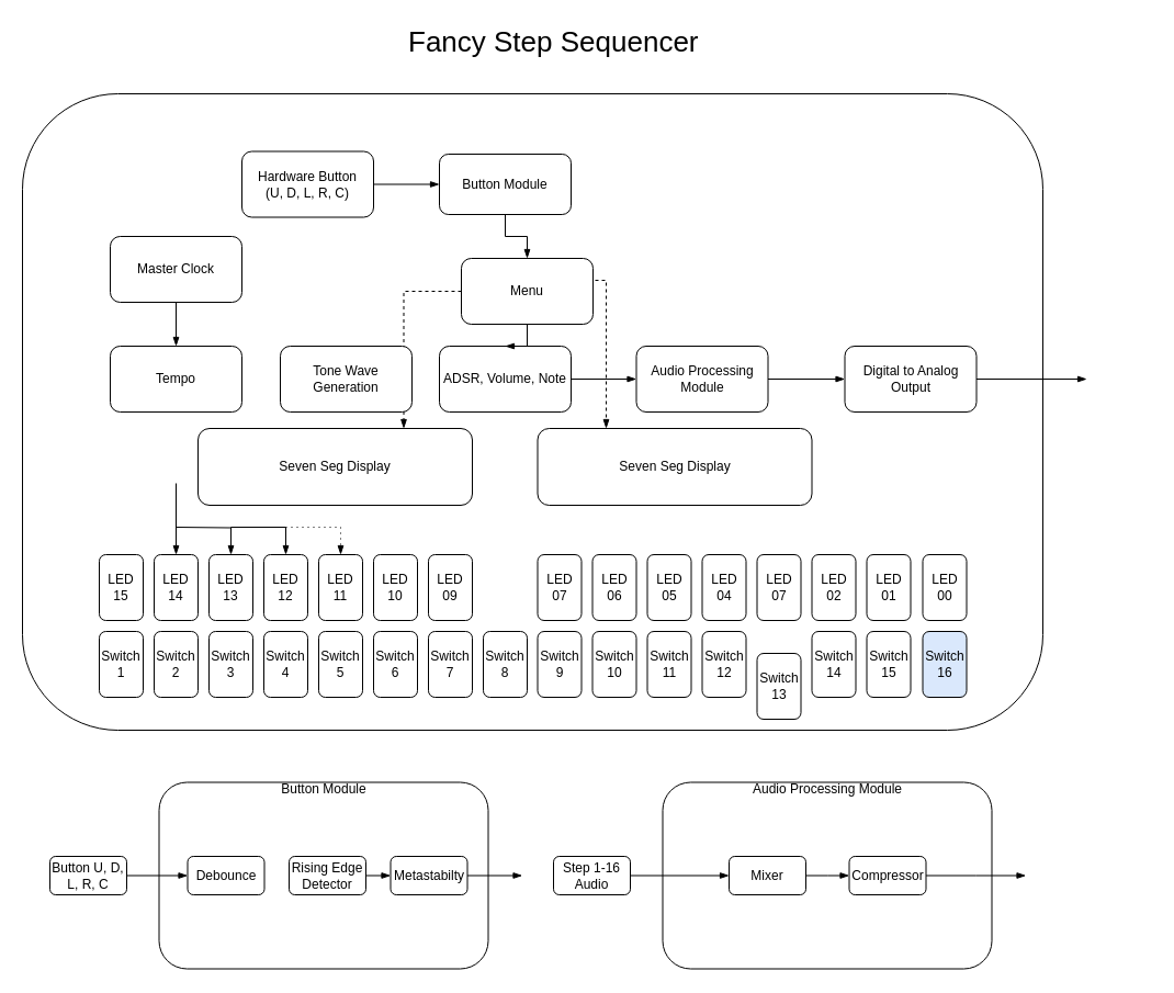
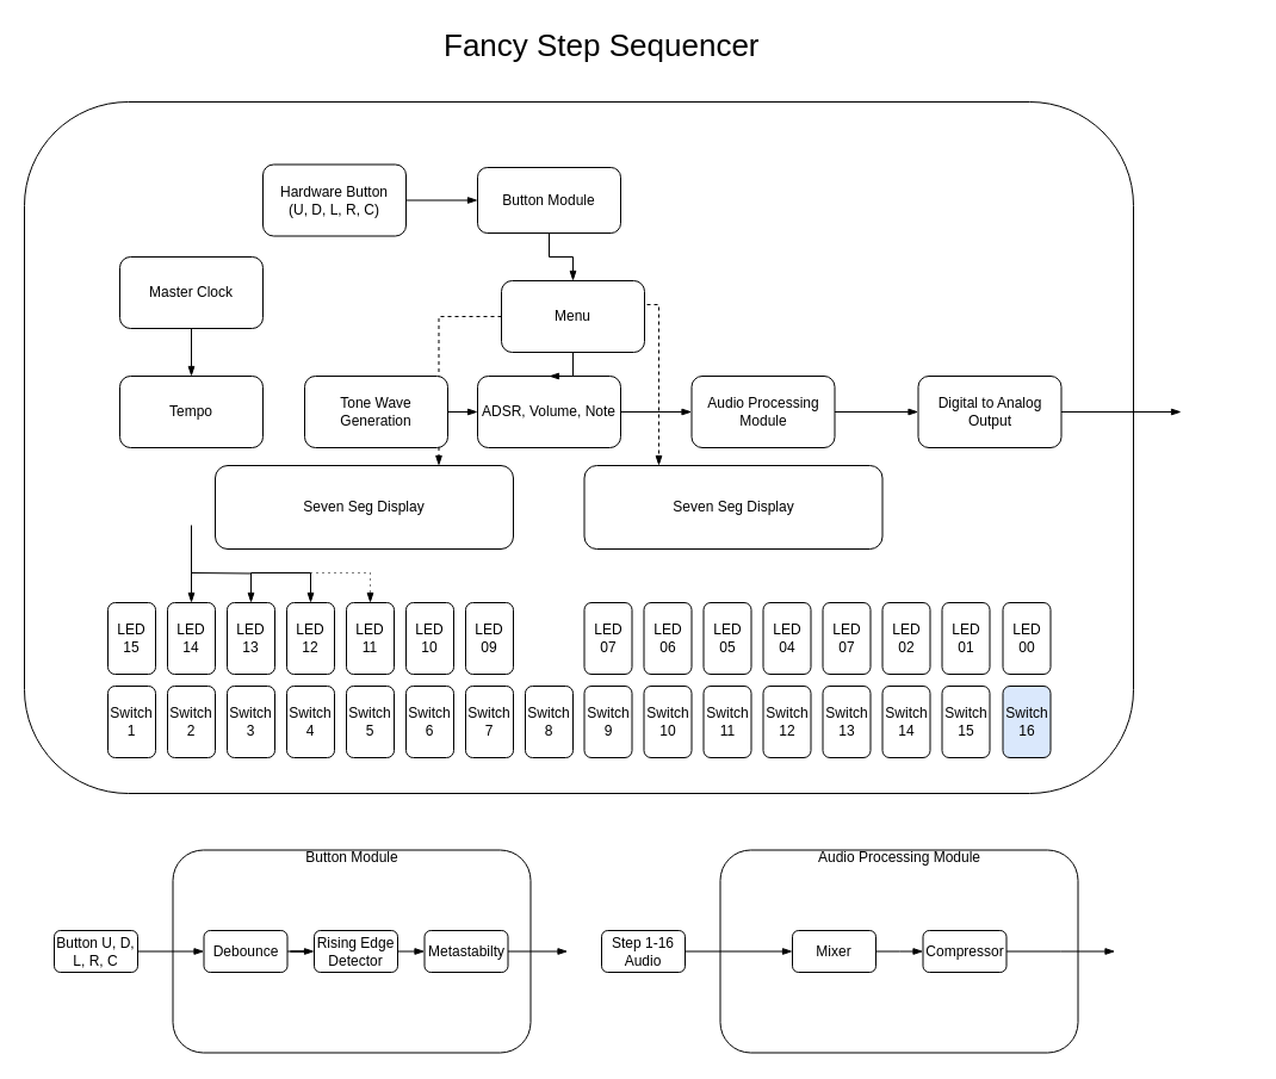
  <mxCell id="0" />
  <mxCell id="1" parent="0" />
  <mxCell id="2" style="edgeStyle=orthogonalEdgeStyle;rounded=0;orthogonalLoop=1;jettySize=auto;html=1;exitX=0;exitY=0.5;exitDx=0;exitDy=0;entryX=1;entryY=0.5;entryDx=0;entryDy=0;startArrow=none;startFill=0;endArrow=none;endFill=0;" parent="1" source="3" target="62" edge="1"><mxGeometry relative="1" as="geometry" /></mxCell>
  <mxCell id="3" value="&lt;div style=&quot;text-align: left&quot;&gt;&lt;span&gt;Button Module&lt;/span&gt;&lt;/div&gt;&lt;div style=&quot;text-align: left&quot;&gt;&lt;span&gt;&lt;br&gt;&lt;/span&gt;&lt;/div&gt;&lt;div style=&quot;text-align: left&quot;&gt;&lt;span&gt;&lt;br&gt;&lt;/span&gt;&lt;/div&gt;&lt;div style=&quot;text-align: left&quot;&gt;&lt;span&gt;&lt;br&gt;&lt;/span&gt;&lt;/div&gt;&lt;div style=&quot;text-align: left&quot;&gt;&lt;span&gt;&lt;br&gt;&lt;/span&gt;&lt;/div&gt;&lt;div style=&quot;text-align: left&quot;&gt;&lt;span&gt;&lt;br&gt;&lt;/span&gt;&lt;/div&gt;&lt;div style=&quot;text-align: left&quot;&gt;&lt;span&gt;&lt;br&gt;&lt;/span&gt;&lt;/div&gt;&lt;div style=&quot;text-align: left&quot;&gt;&lt;span&gt;&lt;br&gt;&lt;/span&gt;&lt;/div&gt;&lt;div style=&quot;text-align: left&quot;&gt;&lt;span&gt;&lt;br&gt;&lt;/span&gt;&lt;/div&gt;&lt;div style=&quot;text-align: left&quot;&gt;&lt;span&gt;&lt;br&gt;&lt;/span&gt;&lt;/div&gt;&lt;div style=&quot;text-align: left&quot;&gt;&lt;span&gt;&lt;br&gt;&lt;/span&gt;&lt;/div&gt;&lt;div style=&quot;text-align: left&quot;&gt;&lt;span&gt;&lt;br&gt;&lt;/span&gt;&lt;/div&gt;" style="rounded=1;whiteSpace=wrap;html=1;" parent="1" vertex="1"><mxGeometry x="144.5" y="712.5" width="300" height="170" as="geometry" /></mxCell>
  <mxCell id="4" value="" style="rounded=1;whiteSpace=wrap;html=1;editable=0;movable=1;" parent="1" vertex="1"><mxGeometry x="20" y="85" width="930" height="580" as="geometry" /></mxCell>
  <mxCell id="5" style="edgeStyle=orthogonalEdgeStyle;rounded=0;orthogonalLoop=1;jettySize=auto;html=1;exitX=0;exitY=0.5;exitDx=0;exitDy=0;entryX=0.75;entryY=0;entryDx=0;entryDy=0;dashed=1;endArrow=blockThin;endFill=1;" parent="1" source="19" target="20" edge="1"><mxGeometry relative="1" as="geometry" /></mxCell>
  <mxCell id="6" style="edgeStyle=orthogonalEdgeStyle;rounded=0;orthogonalLoop=1;jettySize=auto;html=1;exitX=1;exitY=0.5;exitDx=0;exitDy=0;entryX=0.25;entryY=0;entryDx=0;entryDy=0;endArrow=blockThin;endFill=1;dashed=1;" parent="1" source="19" target="56" edge="1"><mxGeometry relative="1" as="geometry"><Array as="points"><mxPoint x="552" y="255" /></Array></mxGeometry></mxCell>
  <mxCell id="7" value="&lt;font style=&quot;font-size: 26px&quot;&gt;Fancy Step Sequencer&lt;/font&gt;" style="text;html=1;resizable=0;points=[];autosize=1;align=left;verticalAlign=top;spacingTop=-4;" parent="1" vertex="1"><mxGeometry x="370" y="20" width="280" height="20" as="geometry" /></mxCell>
  <mxCell id="8" value="" style="edgeStyle=orthogonalEdgeStyle;rounded=0;orthogonalLoop=1;jettySize=auto;html=1;endArrow=blockThin;endFill=1;" parent="1" source="9" target="10" edge="1"><mxGeometry relative="1" as="geometry" /></mxCell>
  <mxCell id="9" value="Master Clock" style="rounded=1;whiteSpace=wrap;html=1;" parent="1" vertex="1"><mxGeometry x="100" y="215" width="120" height="60" as="geometry" /></mxCell>
  <mxCell id="10" value="Tempo&lt;br&gt;" style="rounded=1;whiteSpace=wrap;html=1;" parent="1" vertex="1"><mxGeometry x="100" y="315" width="120" height="60" as="geometry" /></mxCell>
  <mxCell id="11" value="Switch 1" style="rounded=1;whiteSpace=wrap;html=1;" parent="1" vertex="1"><mxGeometry x="90" y="575" width="40" height="60" as="geometry" /></mxCell>
+ <mxCell id="12" value="" style="edgeStyle=orthogonalEdgeStyle;rounded=0;orthogonalLoop=1;jettySize=auto;html=1;endArrow=blockThin;endFill=1;" parent="1" source="13" target="15" edge="1"><mxGeometry relative="1" as="geometry" /></mxCell>
  <mxCell id="13" value="Tone Wave Generation" style="rounded=1;whiteSpace=wrap;html=1;" parent="1" vertex="1"><mxGeometry x="255" y="315" width="120" height="60" as="geometry" /></mxCell>
  <mxCell id="14" value="" style="edgeStyle=orthogonalEdgeStyle;rounded=0;orthogonalLoop=1;jettySize=auto;html=1;endArrow=blockThin;endFill=1;" parent="1" source="15" target="17" edge="1"><mxGeometry relative="1" as="geometry" /></mxCell>
  <mxCell id="15" value="ADSR, Volume, Note" style="rounded=1;whiteSpace=wrap;html=1;" parent="1" vertex="1"><mxGeometry x="400" y="315" width="120" height="60" as="geometry" /></mxCell>
  <mxCell id="16" style="edgeStyle=orthogonalEdgeStyle;rounded=0;orthogonalLoop=1;jettySize=auto;html=1;exitX=1;exitY=0.5;exitDx=0;exitDy=0;entryX=0;entryY=0.5;entryDx=0;entryDy=0;startArrow=none;startFill=0;endArrow=blockThin;endFill=1;" parent="1" source="17" target="68" edge="1"><mxGeometry relative="1" as="geometry" /></mxCell>
  <mxCell id="17" value="Audio Processing Module" style="rounded=1;whiteSpace=wrap;html=1;" parent="1" vertex="1"><mxGeometry x="579.5" y="315" width="120" height="60" as="geometry" /></mxCell>
  <mxCell id="18" value="" style="edgeStyle=orthogonalEdgeStyle;rounded=0;orthogonalLoop=1;jettySize=auto;html=1;endArrow=blockThin;endFill=1;" parent="1" source="19" target="15" edge="1"><mxGeometry relative="1" as="geometry" /></mxCell>
  <mxCell id="19" value="Menu" style="rounded=1;whiteSpace=wrap;html=1;" parent="1" vertex="1"><mxGeometry x="420" y="235" width="120" height="60" as="geometry" /></mxCell>
  <mxCell id="20" value="Seven Seg Display" style="rounded=1;whiteSpace=wrap;html=1;" parent="1" vertex="1"><mxGeometry x="180" y="390" width="250" height="70" as="geometry" /></mxCell>
  <mxCell id="21" value="" style="edgeStyle=orthogonalEdgeStyle;rounded=0;orthogonalLoop=1;jettySize=auto;html=1;startArrow=none;startFill=0;endArrow=blockThin;endFill=1;entryX=0;entryY=0.5;entryDx=0;entryDy=0;" parent="1" source="22" target="24" edge="1"><mxGeometry relative="1" as="geometry" /></mxCell>
  <mxCell id="22" value="Hardware Button &lt;br&gt;(U, D, L, R, C)" style="rounded=1;whiteSpace=wrap;html=1;" parent="1" vertex="1"><mxGeometry x="220" y="137.5" width="120" height="60" as="geometry" /></mxCell>
  <mxCell id="23" style="edgeStyle=orthogonalEdgeStyle;rounded=0;orthogonalLoop=1;jettySize=auto;html=1;exitX=0.5;exitY=1;exitDx=0;exitDy=0;entryX=0.5;entryY=0;entryDx=0;entryDy=0;startArrow=none;startFill=0;endArrow=blockThin;endFill=1;" parent="1" source="24" target="19" edge="1"><mxGeometry relative="1" as="geometry" /></mxCell>
  <mxCell id="24" value="Button Module" style="rounded=1;whiteSpace=wrap;html=1;" parent="1" vertex="1"><mxGeometry x="400" y="140" width="120" height="55" as="geometry" /></mxCell>
  <mxCell id="25" value="" style="shape=image;html=1;verticalAlign=top;verticalLabelPosition=bottom;labelBackgroundColor=#ffffff;imageAspect=0;aspect=fixed;image=https://cdn4.iconfinder.com/data/icons/geomicons/32/672411-speaker-volume-128.png" parent="1" vertex="1"><mxGeometry x="990" y="316" width="58" height="58" as="geometry" /></mxCell>
  <mxCell id="26" value="Switch 2" style="rounded=1;whiteSpace=wrap;html=1;" parent="1" vertex="1"><mxGeometry x="140" y="575" width="40" height="60" as="geometry" /></mxCell>
  <mxCell id="27" value="Switch 3" style="rounded=1;whiteSpace=wrap;html=1;" parent="1" vertex="1"><mxGeometry x="190" y="575" width="40" height="60" as="geometry" /></mxCell>
  <mxCell id="28" value="Switch 4" style="rounded=1;whiteSpace=wrap;html=1;" parent="1" vertex="1"><mxGeometry x="240" y="575" width="40" height="60" as="geometry" /></mxCell>
  <mxCell id="29" value="Switch 5" style="rounded=1;whiteSpace=wrap;html=1;" parent="1" vertex="1"><mxGeometry x="290" y="575" width="40" height="60" as="geometry" /></mxCell>
  <mxCell id="30" value="Switch 6" style="rounded=1;whiteSpace=wrap;html=1;" parent="1" vertex="1"><mxGeometry x="340" y="575" width="40" height="60" as="geometry" /></mxCell>
  <mxCell id="31" value="Switch 7" style="rounded=1;whiteSpace=wrap;html=1;" parent="1" vertex="1"><mxGeometry x="390" y="575" width="40" height="60" as="geometry" /></mxCell>
  <mxCell id="32" value="Switch 8" style="rounded=1;whiteSpace=wrap;html=1;" parent="1" vertex="1"><mxGeometry x="440" y="575" width="40" height="60" as="geometry" /></mxCell>
  <mxCell id="33" value="Switch 9" style="rounded=1;whiteSpace=wrap;html=1;" parent="1" vertex="1"><mxGeometry x="489.5" y="575" width="40" height="60" as="geometry" /></mxCell>
  <mxCell id="34" value="Switch 10" style="rounded=1;whiteSpace=wrap;html=1;" parent="1" vertex="1"><mxGeometry x="539.5" y="575" width="40" height="60" as="geometry" /></mxCell>
  <mxCell id="35" value="Switch 11" style="rounded=1;whiteSpace=wrap;html=1;" parent="1" vertex="1"><mxGeometry x="589.5" y="575" width="40" height="60" as="geometry" /></mxCell>
  <mxCell id="36" value="Switch 12" style="rounded=1;whiteSpace=wrap;html=1;" parent="1" vertex="1"><mxGeometry x="639.5" y="575" width="40" height="60" as="geometry" /></mxCell>
- <mxCell id="37" value="Switch 13" style="rounded=1;whiteSpace=wrap;html=1;" parent="1" vertex="1"><mxGeometry x="689.5" y="595" width="40" height="60" as="geometry" /></mxCell>
+ <mxCell id="37" value="Switch 13" style="rounded=1;whiteSpace=wrap;html=1;" parent="1" vertex="1"><mxGeometry x="689.5" y="575" width="40" height="60" as="geometry" /></mxCell>
  <mxCell id="38" value="Switch 14" style="rounded=1;whiteSpace=wrap;html=1;" parent="1" vertex="1"><mxGeometry x="739.5" y="575" width="40" height="60" as="geometry" /></mxCell>
  <mxCell id="39" value="Switch 15" style="rounded=1;whiteSpace=wrap;html=1;" parent="1" vertex="1"><mxGeometry x="789.5" y="575" width="40" height="60" as="geometry" /></mxCell>
  <mxCell id="40" value="Switch 16" style="rounded=1;whiteSpace=wrap;html=1;fillColor=#dae8fc;" parent="1" vertex="1"><mxGeometry x="840.5" y="575" width="40" height="60" as="geometry" /></mxCell>
  <mxCell id="41" value="LED 15" style="rounded=1;whiteSpace=wrap;html=1;" parent="1" vertex="1"><mxGeometry x="90" y="505" width="40" height="60" as="geometry" /></mxCell>
  <mxCell id="42" value="LED 14" style="rounded=1;whiteSpace=wrap;html=1;" parent="1" vertex="1"><mxGeometry x="140" y="505" width="40" height="60" as="geometry" /></mxCell>
  <mxCell id="43" value="LED 13" style="rounded=1;whiteSpace=wrap;html=1;" parent="1" vertex="1"><mxGeometry x="190" y="505" width="40" height="60" as="geometry" /></mxCell>
  <mxCell id="44" value="LED 12" style="rounded=1;whiteSpace=wrap;html=1;" parent="1" vertex="1"><mxGeometry x="240" y="505" width="40" height="60" as="geometry" /></mxCell>
  <mxCell id="45" value="LED 11" style="rounded=1;whiteSpace=wrap;html=1;" parent="1" vertex="1"><mxGeometry x="290" y="505" width="40" height="60" as="geometry" /></mxCell>
  <mxCell id="46" value="LED 10" style="rounded=1;whiteSpace=wrap;html=1;" parent="1" vertex="1"><mxGeometry x="340" y="505" width="40" height="60" as="geometry" /></mxCell>
  <mxCell id="47" value="LED 09" style="rounded=1;whiteSpace=wrap;html=1;" parent="1" vertex="1"><mxGeometry x="390" y="505" width="40" height="60" as="geometry" /></mxCell>
  <mxCell id="48" value="LED 07" style="rounded=1;whiteSpace=wrap;html=1;" parent="1" vertex="1"><mxGeometry x="489.5" y="505" width="40" height="60" as="geometry" /></mxCell>
  <mxCell id="49" value="LED 06" style="rounded=1;whiteSpace=wrap;html=1;" parent="1" vertex="1"><mxGeometry x="539.5" y="505" width="40" height="60" as="geometry" /></mxCell>
  <mxCell id="50" value="LED 05" style="rounded=1;whiteSpace=wrap;html=1;" parent="1" vertex="1"><mxGeometry x="589.5" y="505" width="40" height="60" as="geometry" /></mxCell>
  <mxCell id="51" value="LED 04" style="rounded=1;whiteSpace=wrap;html=1;" parent="1" vertex="1"><mxGeometry x="639.5" y="505" width="40" height="60" as="geometry" /></mxCell>
  <mxCell id="52" value="LED 07" style="rounded=1;whiteSpace=wrap;html=1;" parent="1" vertex="1"><mxGeometry x="689.5" y="505" width="40" height="60" as="geometry" /></mxCell>
  <mxCell id="53" value="LED 02" style="rounded=1;whiteSpace=wrap;html=1;" parent="1" vertex="1"><mxGeometry x="739.5" y="505" width="40" height="60" as="geometry" /></mxCell>
  <mxCell id="54" value="LED 01" style="rounded=1;whiteSpace=wrap;html=1;" parent="1" vertex="1"><mxGeometry x="789.5" y="505" width="40" height="60" as="geometry" /></mxCell>
  <mxCell id="55" value="LED 00" style="rounded=1;whiteSpace=wrap;html=1;" parent="1" vertex="1"><mxGeometry x="840.5" y="505" width="40" height="60" as="geometry" /></mxCell>
  <mxCell id="56" value="Seven Seg Display" style="rounded=1;whiteSpace=wrap;html=1;" parent="1" vertex="1"><mxGeometry x="489.5" y="390" width="250" height="70" as="geometry" /></mxCell>
  <mxCell id="57" value="" style="edgeStyle=orthogonalEdgeStyle;rounded=0;orthogonalLoop=1;jettySize=auto;html=1;endArrow=blockThin;endFill=1;entryX=0.5;entryY=0;entryDx=0;entryDy=0;" parent="1" target="42" edge="1"><mxGeometry relative="1" as="geometry"><mxPoint x="160" y="440" as="sourcePoint" /><mxPoint x="119.571" y="515.286" as="targetPoint" /><Array as="points"><mxPoint x="160" y="440" /></Array></mxGeometry></mxCell>
  <mxCell id="58" value="" style="edgeStyle=orthogonalEdgeStyle;rounded=0;orthogonalLoop=1;jettySize=auto;html=1;endArrow=blockThin;endFill=1;entryX=0.5;entryY=0;entryDx=0;entryDy=0;" parent="1" target="43" edge="1"><mxGeometry relative="1" as="geometry"><mxPoint x="160" y="480" as="sourcePoint" /><mxPoint x="169.571" y="515.286" as="targetPoint" /></mxGeometry></mxCell>
  <mxCell id="59" value="" style="edgeStyle=orthogonalEdgeStyle;rounded=0;orthogonalLoop=1;jettySize=auto;html=1;endArrow=blockThin;endFill=1;entryX=0.5;entryY=0;entryDx=0;entryDy=0;" parent="1" target="44" edge="1"><mxGeometry relative="1" as="geometry"><mxPoint x="210" y="485" as="sourcePoint" /><mxPoint x="219.571" y="515.286" as="targetPoint" /><Array as="points"><mxPoint x="210" y="480" /><mxPoint x="260" y="480" /></Array></mxGeometry></mxCell>
  <mxCell id="60" value="" style="edgeStyle=orthogonalEdgeStyle;rounded=0;orthogonalLoop=1;jettySize=auto;html=1;endArrow=blockThin;endFill=1;entryX=0.5;entryY=0;entryDx=0;entryDy=0;dashed=1;dashPattern=1 4;" parent="1" target="45" edge="1"><mxGeometry relative="1" as="geometry"><mxPoint x="260" y="480" as="sourcePoint" /><mxPoint x="269.571" y="515.286" as="targetPoint" /><Array as="points"><mxPoint x="310" y="480" /></Array></mxGeometry></mxCell>
  <mxCell id="61" style="edgeStyle=orthogonalEdgeStyle;rounded=0;orthogonalLoop=1;jettySize=auto;html=1;exitX=0;exitY=0.5;exitDx=0;exitDy=0;entryX=0;entryY=0.5;entryDx=0;entryDy=0;endArrow=blockThin;endFill=1;" parent="1" source="3" target="63" edge="1"><mxGeometry relative="1" as="geometry" /></mxCell>
  <mxCell id="62" value="Button U, D, L, R, C" style="rounded=1;whiteSpace=wrap;html=1;" parent="1" vertex="1"><mxGeometry x="45" y="780" width="70" height="35" as="geometry" /></mxCell>
  <mxCell id="63" value="Debounce" style="rounded=1;whiteSpace=wrap;html=1;" parent="1" vertex="1"><mxGeometry x="170.5" y="780" width="70" height="35" as="geometry" /></mxCell>
  <mxCell id="64" value="" style="edgeStyle=orthogonalEdgeStyle;rounded=0;orthogonalLoop=1;jettySize=auto;html=1;endArrow=blockThin;endFill=1;exitX=1;exitY=0.5;exitDx=0;exitDy=0;" parent="1" source="77" edge="1"><mxGeometry relative="1" as="geometry"><mxPoint x="475.5" y="797.5" as="targetPoint" /></mxGeometry></mxCell>
  <mxCell id="65" value="Rising Edge Detector" style="rounded=1;whiteSpace=wrap;html=1;" parent="1" vertex="1"><mxGeometry x="263" y="780" width="70" height="35" as="geometry" /></mxCell>
+ <mxCell id="66" value="" style="edgeStyle=orthogonalEdgeStyle;rounded=0;orthogonalLoop=1;jettySize=auto;html=1;endArrow=blockThin;endFill=1;" parent="1" source="63" target="65" edge="1"><mxGeometry relative="1" as="geometry" /></mxCell>
  <mxCell id="67" style="edgeStyle=orthogonalEdgeStyle;rounded=0;orthogonalLoop=1;jettySize=auto;html=1;exitX=1;exitY=0.5;exitDx=0;exitDy=0;startArrow=none;startFill=0;endArrow=blockThin;endFill=1;" parent="1" source="68" target="25" edge="1"><mxGeometry relative="1" as="geometry" /></mxCell>
  <mxCell id="68" value="Digital to Analog Output" style="rounded=1;whiteSpace=wrap;html=1;" parent="1" vertex="1"><mxGeometry x="769.5" y="315" width="120" height="60" as="geometry" /></mxCell>
  <mxCell id="69" style="edgeStyle=orthogonalEdgeStyle;rounded=0;orthogonalLoop=1;jettySize=auto;html=1;exitX=0;exitY=0.5;exitDx=0;exitDy=0;entryX=1;entryY=0.5;entryDx=0;entryDy=0;startArrow=none;startFill=0;endArrow=none;endFill=0;" parent="1" source="70" target="72" edge="1"><mxGeometry relative="1" as="geometry" /></mxCell>
  <mxCell id="70" value="&lt;div style=&quot;text-align: left&quot;&gt;Audio Processing Module&lt;/div&gt;&lt;div style=&quot;text-align: left&quot;&gt;&lt;br&gt;&lt;/div&gt;&lt;div style=&quot;text-align: left&quot;&gt;&lt;br&gt;&lt;/div&gt;&lt;div style=&quot;text-align: left&quot;&gt;&lt;br&gt;&lt;/div&gt;&lt;div style=&quot;text-align: left&quot;&gt;&lt;br&gt;&lt;/div&gt;&lt;div style=&quot;text-align: left&quot;&gt;&lt;br&gt;&lt;/div&gt;&lt;div style=&quot;text-align: left&quot;&gt;&lt;br&gt;&lt;/div&gt;&lt;div style=&quot;text-align: left&quot;&gt;&lt;br&gt;&lt;/div&gt;&lt;div style=&quot;text-align: left&quot;&gt;&lt;br&gt;&lt;/div&gt;&lt;div style=&quot;text-align: left&quot;&gt;&lt;br&gt;&lt;/div&gt;&lt;div style=&quot;text-align: left&quot;&gt;&lt;br&gt;&lt;/div&gt;&lt;div style=&quot;text-align: left&quot;&gt;&lt;br&gt;&lt;/div&gt;" style="rounded=1;whiteSpace=wrap;html=1;" parent="1" vertex="1"><mxGeometry x="603.5" y="712.5" width="300" height="170" as="geometry" /></mxCell>
  <mxCell id="71" style="edgeStyle=orthogonalEdgeStyle;rounded=0;orthogonalLoop=1;jettySize=auto;html=1;exitX=0;exitY=0.5;exitDx=0;exitDy=0;entryX=0;entryY=0.5;entryDx=0;entryDy=0;endArrow=blockThin;endFill=1;" parent="1" source="70" target="73" edge="1"><mxGeometry relative="1" as="geometry" /></mxCell>
  <mxCell id="72" value="Step 1-16 Audio" style="rounded=1;whiteSpace=wrap;html=1;" parent="1" vertex="1"><mxGeometry x="504" y="780" width="70" height="35" as="geometry" /></mxCell>
  <mxCell id="73" value="Mixer" style="rounded=1;whiteSpace=wrap;html=1;" parent="1" vertex="1"><mxGeometry x="664" y="780" width="70" height="35" as="geometry" /></mxCell>
  <mxCell id="74" value="" style="edgeStyle=orthogonalEdgeStyle;rounded=0;orthogonalLoop=1;jettySize=auto;html=1;endArrow=blockThin;endFill=1;" parent="1" source="75" edge="1"><mxGeometry relative="1" as="geometry"><mxPoint x="934.5" y="797.5" as="targetPoint" /></mxGeometry></mxCell>
  <mxCell id="75" value="Compressor" style="rounded=1;whiteSpace=wrap;html=1;" parent="1" vertex="1"><mxGeometry x="773.5" y="780" width="70" height="35" as="geometry" /></mxCell>
  <mxCell id="76" value="" style="edgeStyle=orthogonalEdgeStyle;rounded=0;orthogonalLoop=1;jettySize=auto;html=1;endArrow=blockThin;endFill=1;" parent="1" source="73" target="75" edge="1"><mxGeometry relative="1" as="geometry" /></mxCell>
  <mxCell id="77" value="Metastabilty" style="rounded=1;whiteSpace=wrap;html=1;" vertex="1" parent="1"><mxGeometry x="355.5" y="780" width="70" height="35" as="geometry" /></mxCell>
  <mxCell id="78" value="" style="edgeStyle=orthogonalEdgeStyle;rounded=0;orthogonalLoop=1;jettySize=auto;html=1;endArrow=blockThin;endFill=1;entryX=0;entryY=0.5;entryDx=0;entryDy=0;exitX=1;exitY=0.5;exitDx=0;exitDy=0;" edge="1" parent="1" source="65" target="77"><mxGeometry relative="1" as="geometry"><mxPoint x="341" y="797.5" as="sourcePoint" /><mxPoint x="355" y="797.5" as="targetPoint" /></mxGeometry></mxCell>
